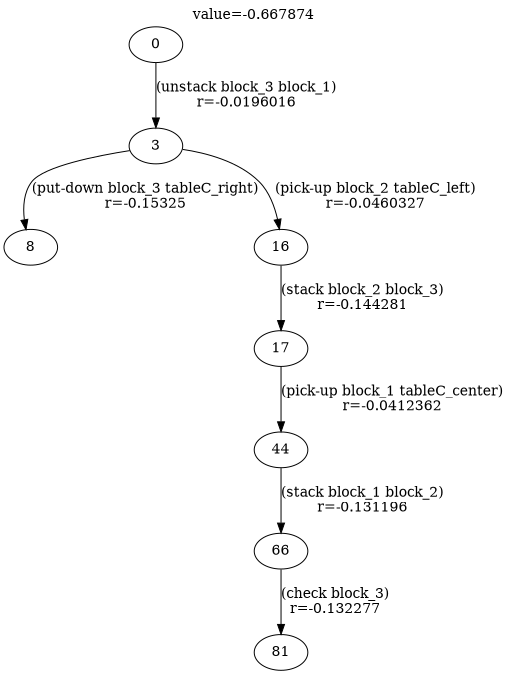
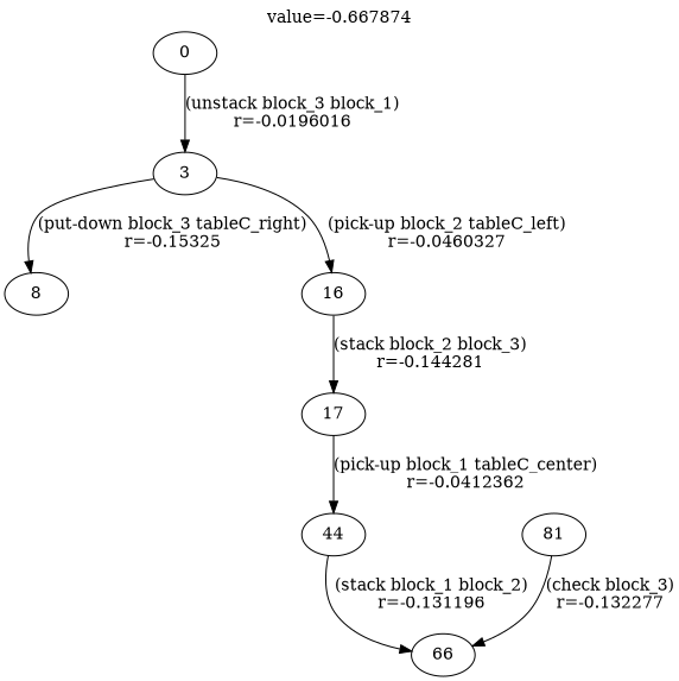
  digraph {
    label="value=-0.667874"
    labelloc=top
    0
    3
    8
    16
    n5 [label=17]
    44
    66
    81
    0 -> 3 [label="(unstack block_3 block_1)\nr=-0.0196016"]
    3 -> 8 [label="(put-down block_3 tableC_right)\nr=-0.15325"]
    3 -> 16 [label="(pick-up block_2 tableC_left)\nr=-0.0460327"]
    16 -> n5 [label="(stack block_2 block_3)\nr=-0.144281"]
    n5 -> 44 [label="(pick-up block_1 tableC_center)\nr=-0.0412362"]
    44 -> 66 [label="(stack block_1 block_2)\nr=-0.131196"]
-   66 -> 81 [label="(check block_3)\nr=-0.132277"]
+   81 -> 66 [label="(check block_3)\nr=-0.132277"]
  }
